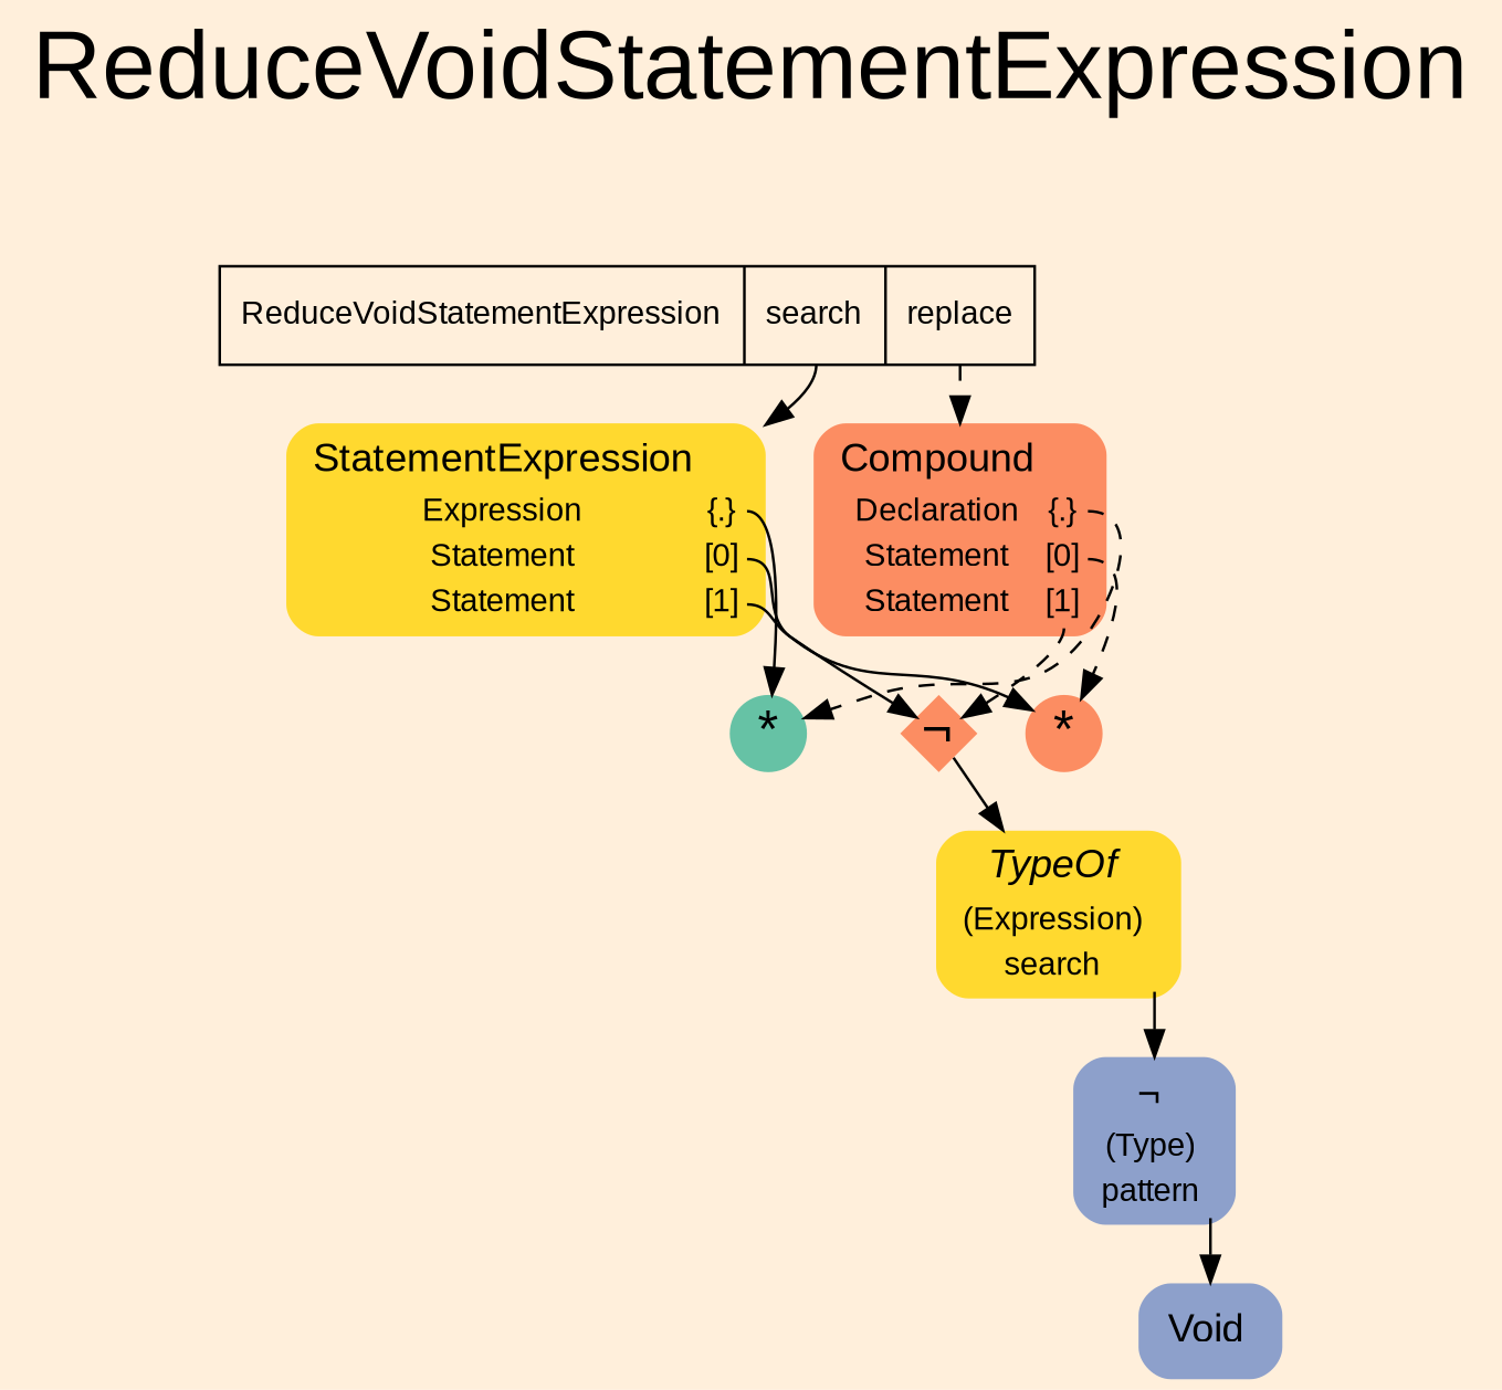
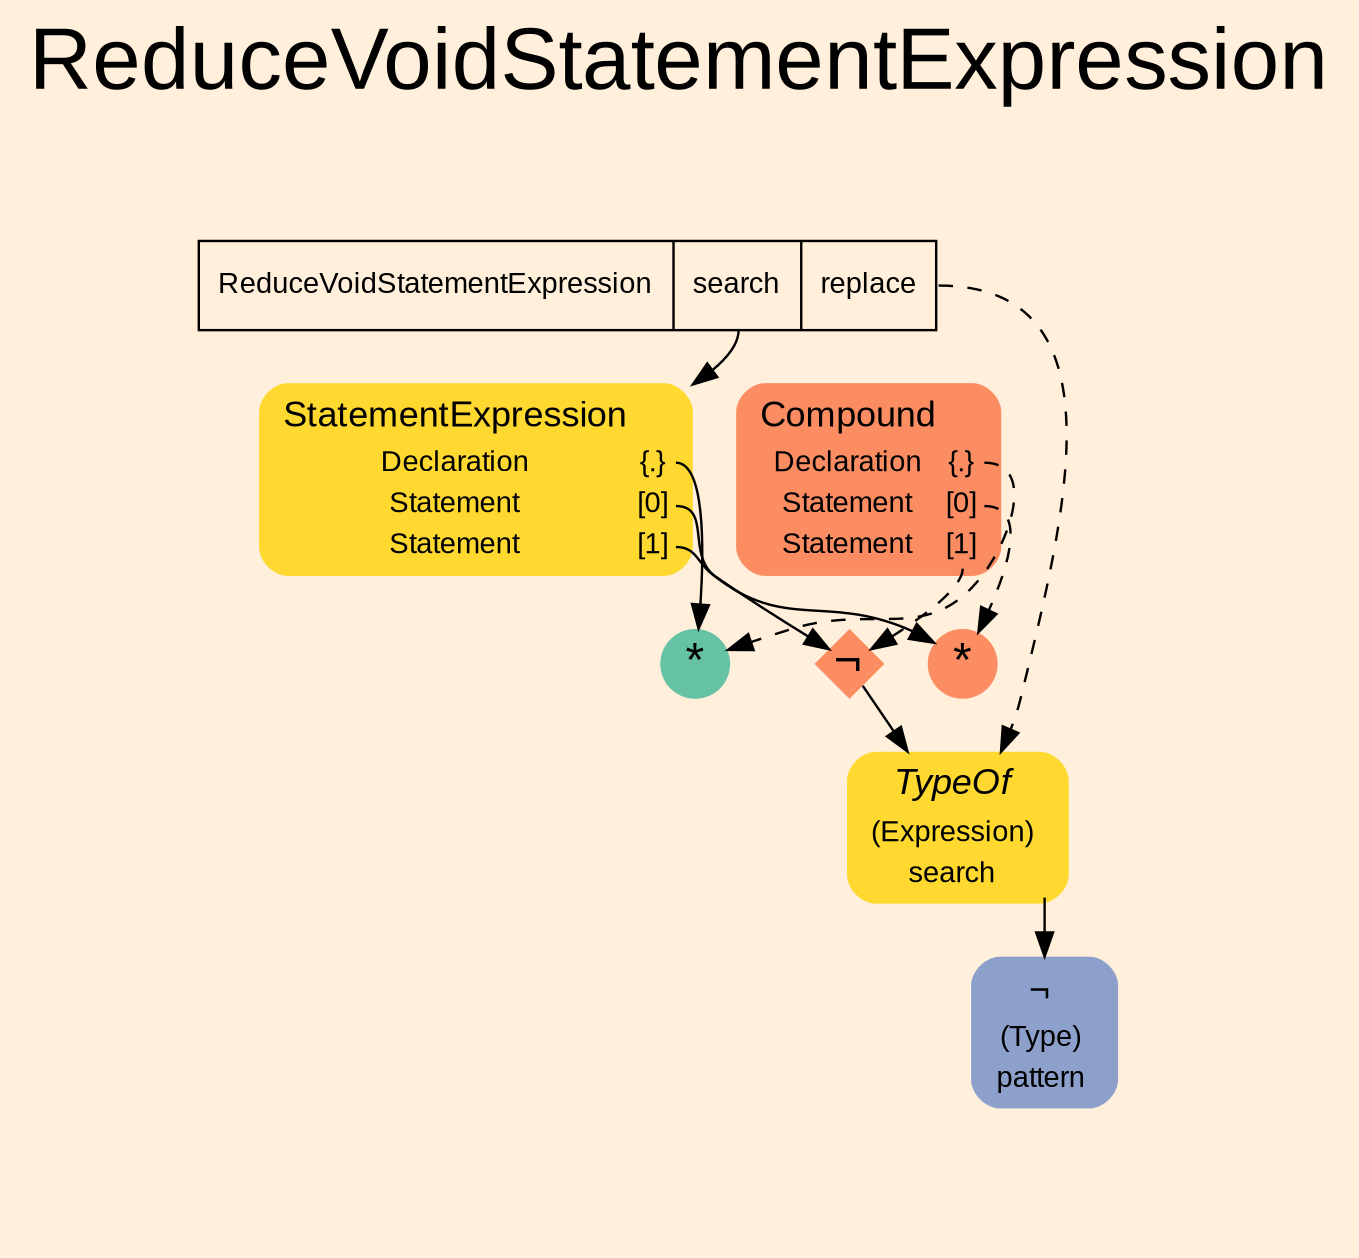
  digraph {
    bgcolor=antiquewhite1
    color=black
    fontcolor=black
    fontname=Arial
    fontsize=36
    label=ReduceVoidStatementExpression
    labelloc=t
    rankdir=TB
    ranksep=0.3
    node [fillcolor="/set28/2" fontname=Arial fontsize=12 shape=plaintext style="rounded,filled"]
    edge [color=black fontcolor=black fontname=Arial tailport=port1]
    n1 [color=black fillcolor=antiquewhite1 fontcolor=black label="<fixed> ReduceVoidStatementExpression | <port0> search | <port1> replace" shape=record style=filled]
-   n2 [fillcolor="/set28/6" label=<<TABLE BORDER="0" CELLBORDER="0" CELLSPACING="0">      <TR><TD><FONT POINT-SIZE="15.0">StatementExpression</FONT></TD><TD></TD></TR>      <TR><TD>Expression</TD><TD PORT="port0">{.}</TD></TR>      <TR><TD>Statement</TD><TD PORT="port1">[0]</TD></TR>      <TR><TD>Statement</TD><TD PORT="port2">[1]</TD></TR>     </TABLE>>]
+   n2 [fillcolor="/set28/6" label=<<TABLE BORDER="0" CELLBORDER="0" CELLSPACING="0">      <TR><TD><FONT POINT-SIZE="15.0">StatementExpression</FONT></TD><TD></TD></TR>      <TR><TD>Declaration</TD><TD PORT="port0">{.}</TD></TR>      <TR><TD>Statement</TD><TD PORT="port1">[0]</TD></TR>      <TR><TD>Statement</TD><TD PORT="port2">[1]</TD></TR>     </TABLE>>]
    n3 [label=<<TABLE BORDER="0" CELLBORDER="0" CELLSPACING="0">      <TR><TD><FONT POINT-SIZE="15.0">Compound</FONT></TD><TD></TD></TR>      <TR><TD>Declaration</TD><TD PORT="port0">{.}</TD></TR>      <TR><TD>Statement</TD><TD PORT="port1">[0]</TD></TR>      <TR><TD>Statement</TD><TD PORT="port2">[1]</TD></TR>     </TABLE>>]
    n4 [fillcolor="/set28/1" fixedsize=true fontsize=20 height=0.4 label=<*> penwidth=0.0 shape=circle style=filled width=0.4]
    n5 [fixedsize=true fontsize=20 height=0.4 label=<*> penwidth=0.0 shape=circle style=filled width=0.4]
    n6 [fixedsize=true fontsize=20 height=0.4 label=<¬> penwidth=0.0 shape=diamond style=filled width=0.4]
    n7 [fillcolor="/set28/6" label=<<TABLE BORDER="0" CELLBORDER="0" CELLSPACING="0">      <TR><TD><FONT POINT-SIZE="15.0"><I>TypeOf</I></FONT></TD><TD></TD></TR>      <TR><TD>(Expression)</TD><TD PORT="port0"></TD></TR>      <TR><TD>search</TD><TD PORT="port1"></TD></TR>     </TABLE>>]
    n8 [fillcolor="/set28/3" label=<<TABLE BORDER="0" CELLBORDER="0" CELLSPACING="0">      <TR><TD><FONT POINT-SIZE="15.0">¬</FONT></TD><TD></TD></TR>      <TR><TD>(Type)</TD><TD PORT="port0"></TD></TR>      <TR><TD>pattern</TD><TD PORT="port1"></TD></TR>     </TABLE>>]
-   n9 [fillcolor="/set28/3" label=<<TABLE BORDER="0" CELLBORDER="0" CELLSPACING="0">      <TR><TD><FONT POINT-SIZE="15.0">Void</FONT></TD><TD></TD></TR>     </TABLE>>]
    n1 -> n2 [tailport=port0]
-   n1 -> n3 [style=dashed]
+   n1 -> n7 [style=dashed]
    n2 -> n4 [tailport=port0]
    n2 -> n5
    n2 -> n6 [tailport=port2]
    n3 -> n4 [style=dashed tailport=port0]
    n3 -> n5 [style=dashed]
    n3 -> n6 [style=dashed tailport=port2]
    n6 -> n7
    n7 -> n8
-   n8 -> n9
  }
